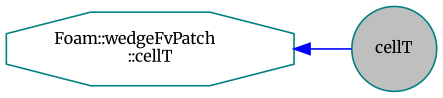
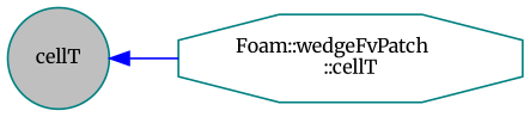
  digraph {
    rankdir=LR
    fontname=Merriweather
    node [color=teal fontname=Merriweather fontsize=10]
    n1 [fillcolor=grey75 fontcolor=black height=0.2 label=cellT shape=circle style=filled width=0.4]
    n2 [height=0.2 label="Foam::wedgeFvPatch\l::cellT" shape=octagon width=0.4]
-   n2 -> n1 [color=blue dir=back fontname=Merriweather fontsize=10 labelfontname=Helvetica labelfontsize=10 style=solid]
+   n1 -> n2 [color=blue dir=back fontname=Merriweather fontsize=10 labelfontname=Helvetica labelfontsize=10 style=solid]
  }
